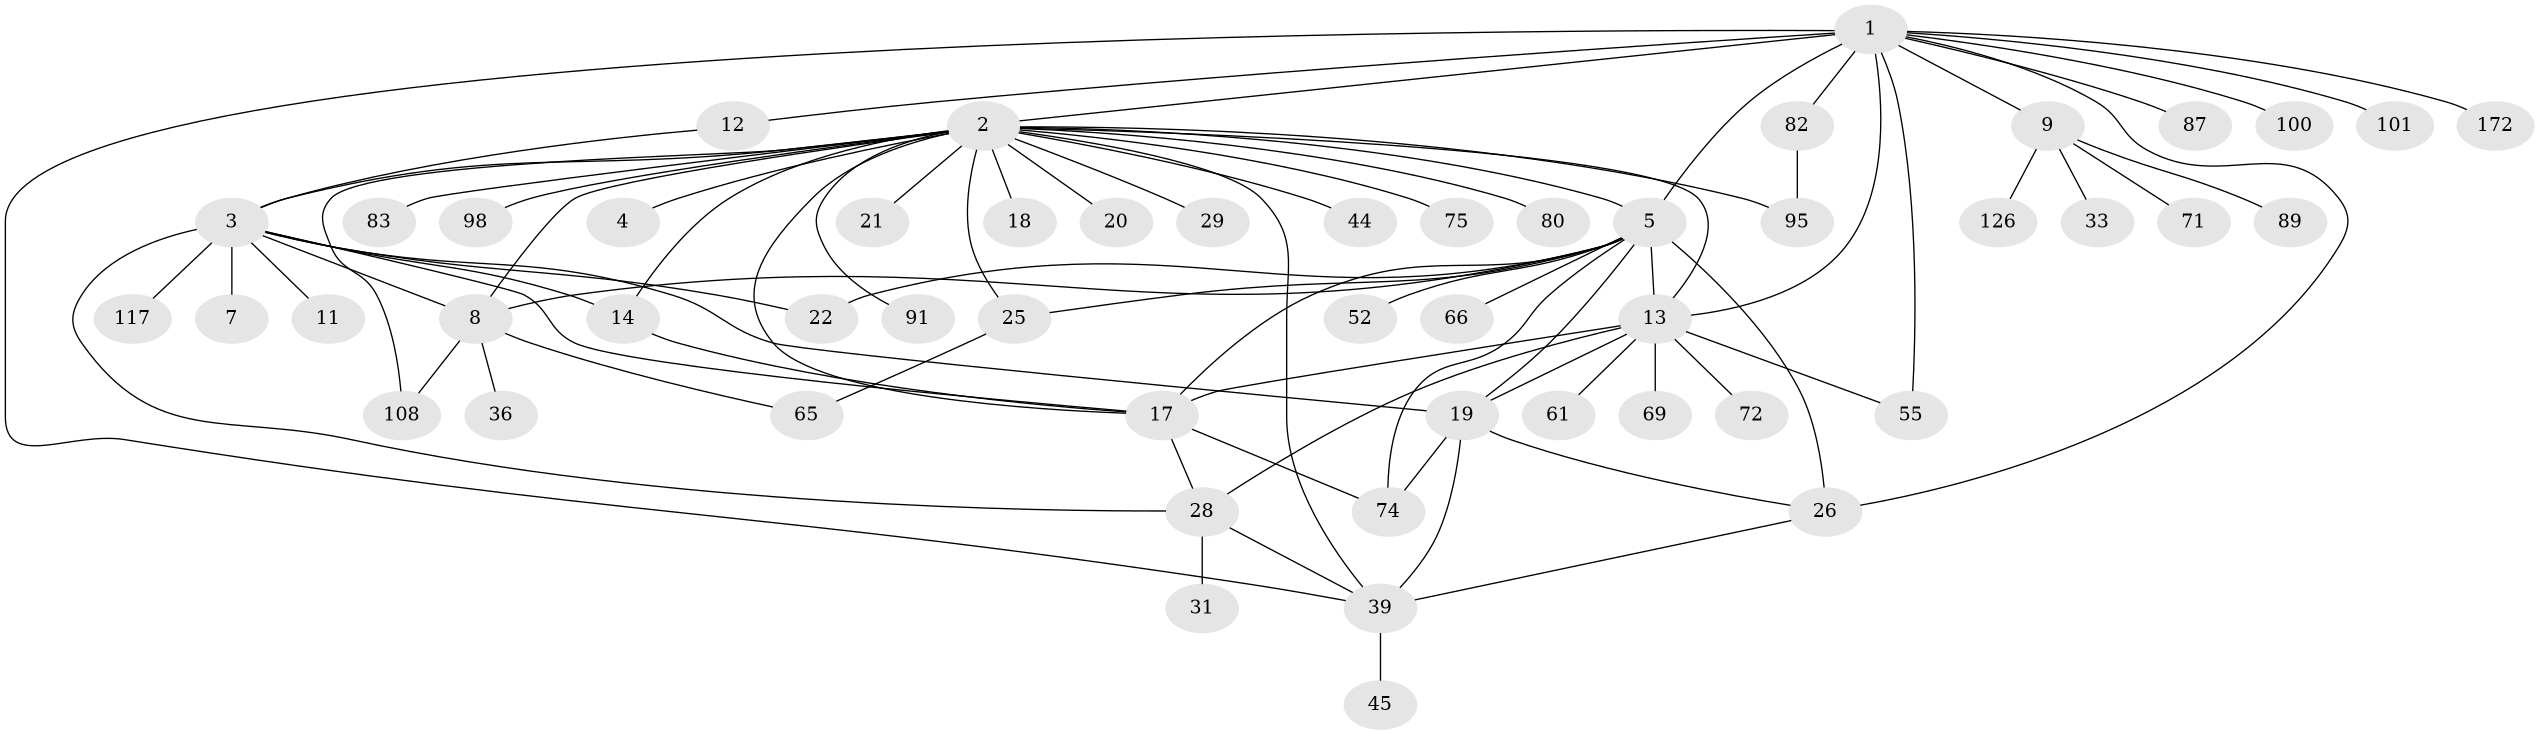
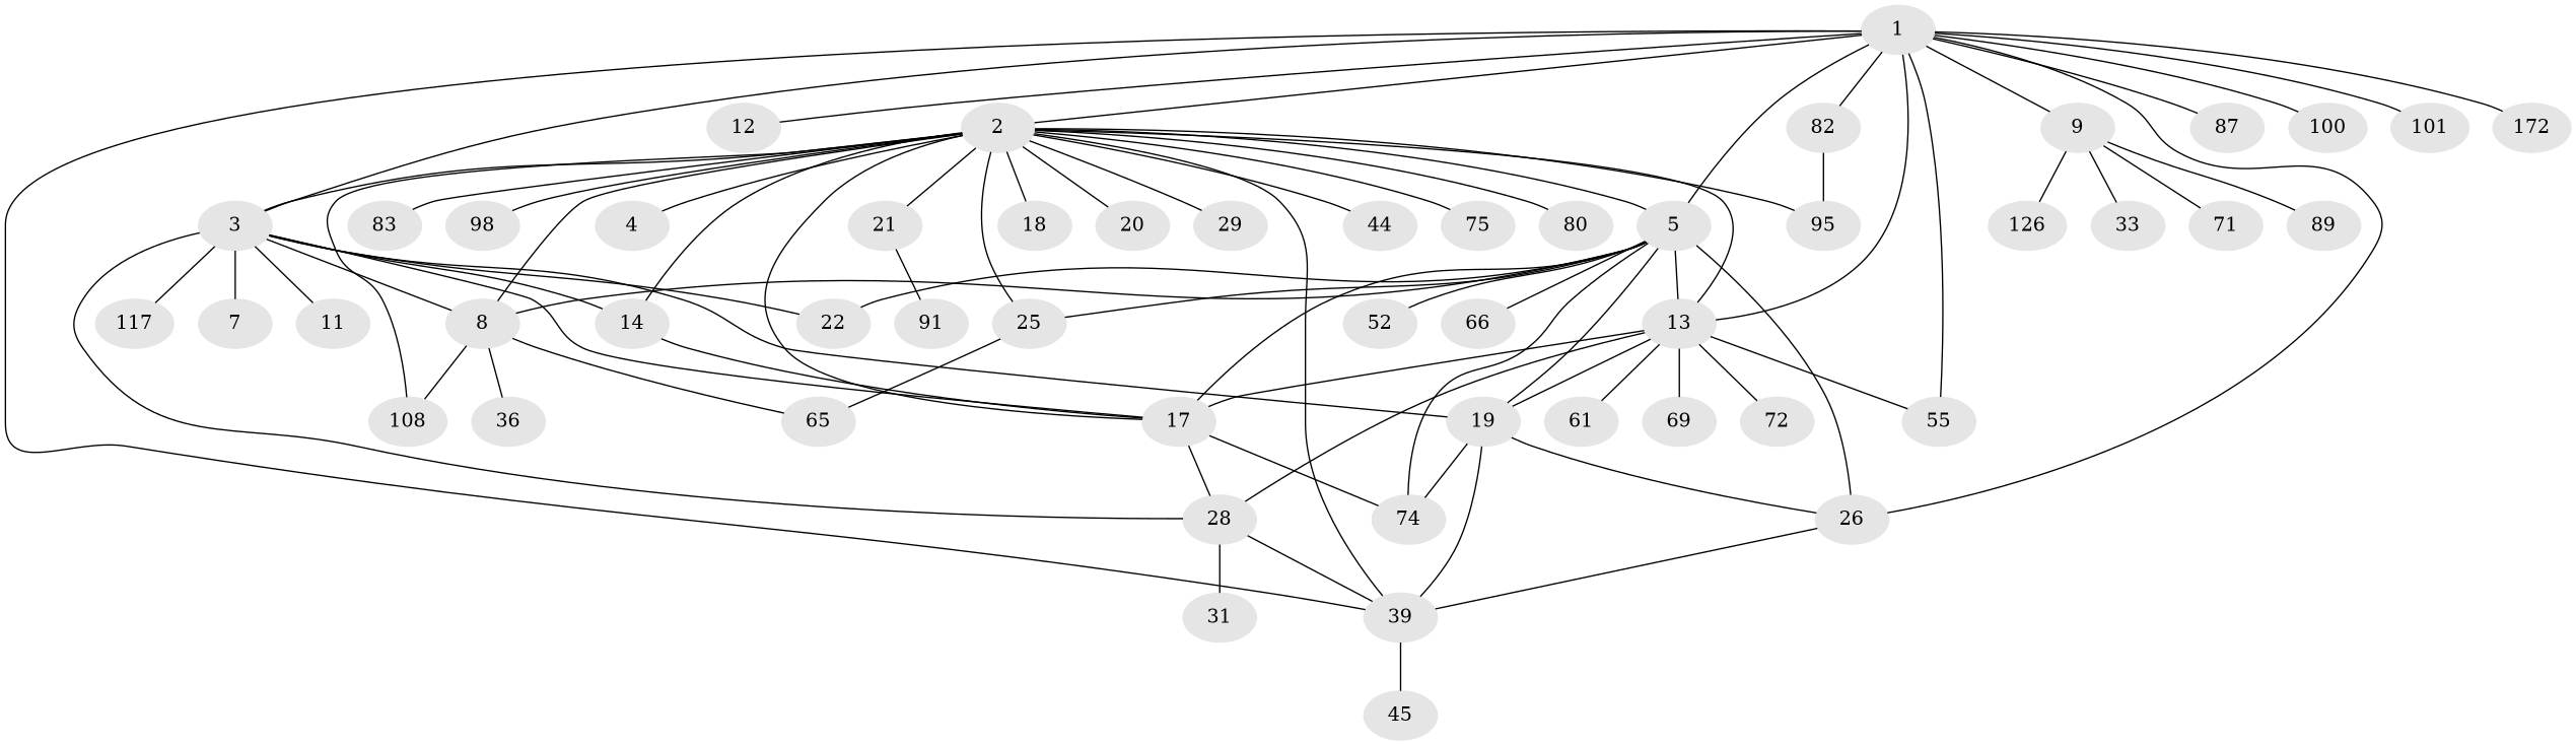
  graph {
    node [color=gray90 style=filled]
    2 [super="+79+15+32+53+10+58+6"]
    3
    5 [super="+67+120+107+96+34"]
    13 [super="+81+16+127+27+24+46"]
    39 [super="+40+48+114+59"]
    4 [super="+38"]
    8
    14 [super="+64"]
    17 [super="+23+124"]
    18
    20 [super="+42"]
    21
    25
    29
    44
    75
    80
    83
    91 [super="+112"]
    95 [super="+102"]
    98
    108
    1
    9
    12
    26 [super="+76+41+51+105+128+57"]
    55
    82
    87
    100
    101
    n32 [label=172]
    7 [super="+119"]
    11
    19 [super="+63+99+109+116"]
    22
    28
    117
    52
    66
    74 [super="+93"]
    33 [super="+123"]
    71 [super="+77"]
    89
    126
    61
    69
    72
    n49 [label=45]
    36 [super="+54"]
    65
    31 [super="+37+104"]
    2 -- 3 [weight=2]
    2 -- 5 [weight=2]
    2 -- 13 [weight=2]
    2 -- 39
    2 -- 4 [weight=2]
    2 -- 8
    2 -- 14
    2 -- 17
    2 -- 18
    2 -- 20
    2 -- 21
    2 -- 25
    2 -- 29
    2 -- 44
    2 -- 75
    2 -- 80
    2 -- 83
-   2 -- 91
+   21 -- 91
    2 -- 95
    2 -- 98
    2 -- 108
    3 -- 8
    3 -- 14
    3 -- 17
    3 -- 7
    3 -- 11
    3 -- 19 [weight=2]
    3 -- 22
    3 -- 28
    3 -- 117
    5 -- 13 [weight=2]
    5 -- 8
    5 -- 17
    5 -- 25
    5 -- 26 [weight=3]
    5 -- 19
    5 -- 22
    5 -- 52
    5 -- 66
    5 -- 74
    13 -- 17
    13 -- 55
    13 -- 19 [weight=3]
    13 -- 28
    13 -- 61
    13 -- 69
    13 -- 72
    39 -- n49
    8 -- 108
    8 -- 36
    8 -- 65
    14 -- 17
    17 -- 28
    17 -- 74
    25 -- 65
    1 -- 2
-   12 -- 3
+   1 -- 3
    1 -- 5
    1 -- 13 [weight=2]
    1 -- 39
    1 -- 9
    1 -- 12
    1 -- 26
    1 -- 55
    1 -- 82
    1 -- 87
    1 -- 100
    1 -- 101
    1 -- n32
    9 -- 33
    9 -- 71
    9 -- 89
    9 -- 126
    26 -- 39 [weight=2]
    82 -- 95
    19 -- 39
    19 -- 26
    19 -- 74
    28 -- 39
    28 -- 31
  }
